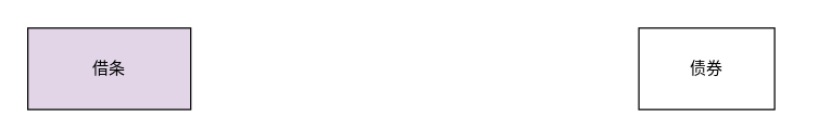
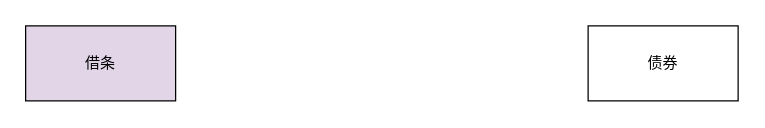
  <mxCell id="0" />
  <mxCell id="1" parent="0" />
  <mxCell id="2" value="借条" style="rounded=0;whiteSpace=wrap;html=1;fillColor=#e1d5e7;" vertex="1" parent="1"><mxGeometry x="20" y="20" width="120" height="60" as="geometry" /></mxCell>
- <mxCell id="3" value="债券" style="rounded=0;whiteSpace=wrap;html=1;" vertex="1" parent="1"><mxGeometry x="470" y="20" width="100" height="60" as="geometry" /></mxCell>
+ <mxCell id="3" value="债券" style="rounded=0;whiteSpace=wrap;html=1;" vertex="1" parent="1"><mxGeometry x="470" y="20" width="120" height="60" as="geometry" /></mxCell>
